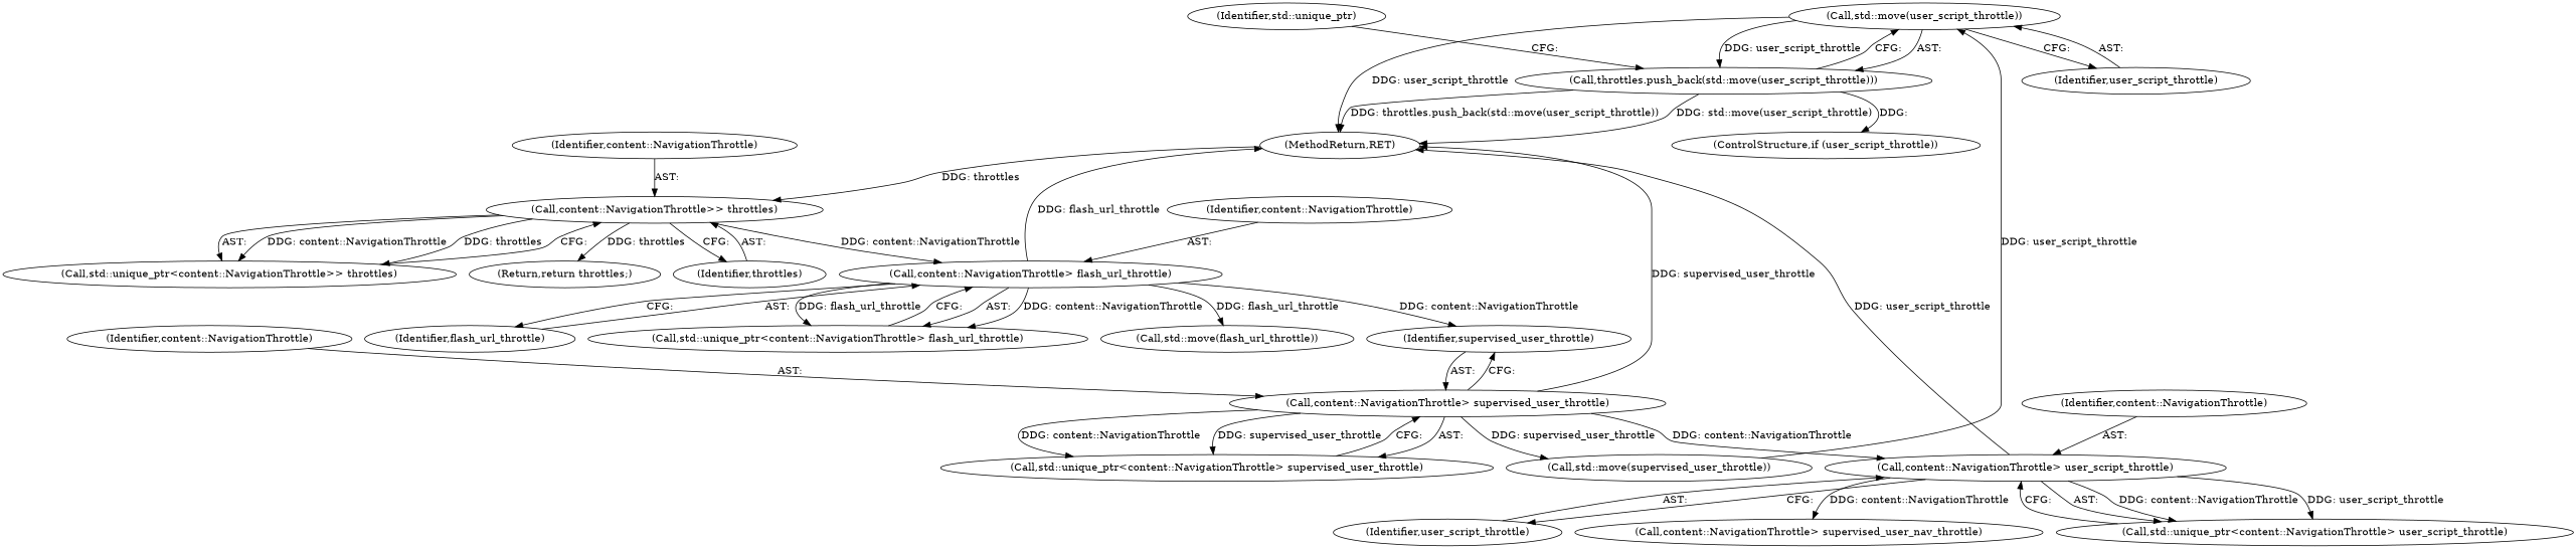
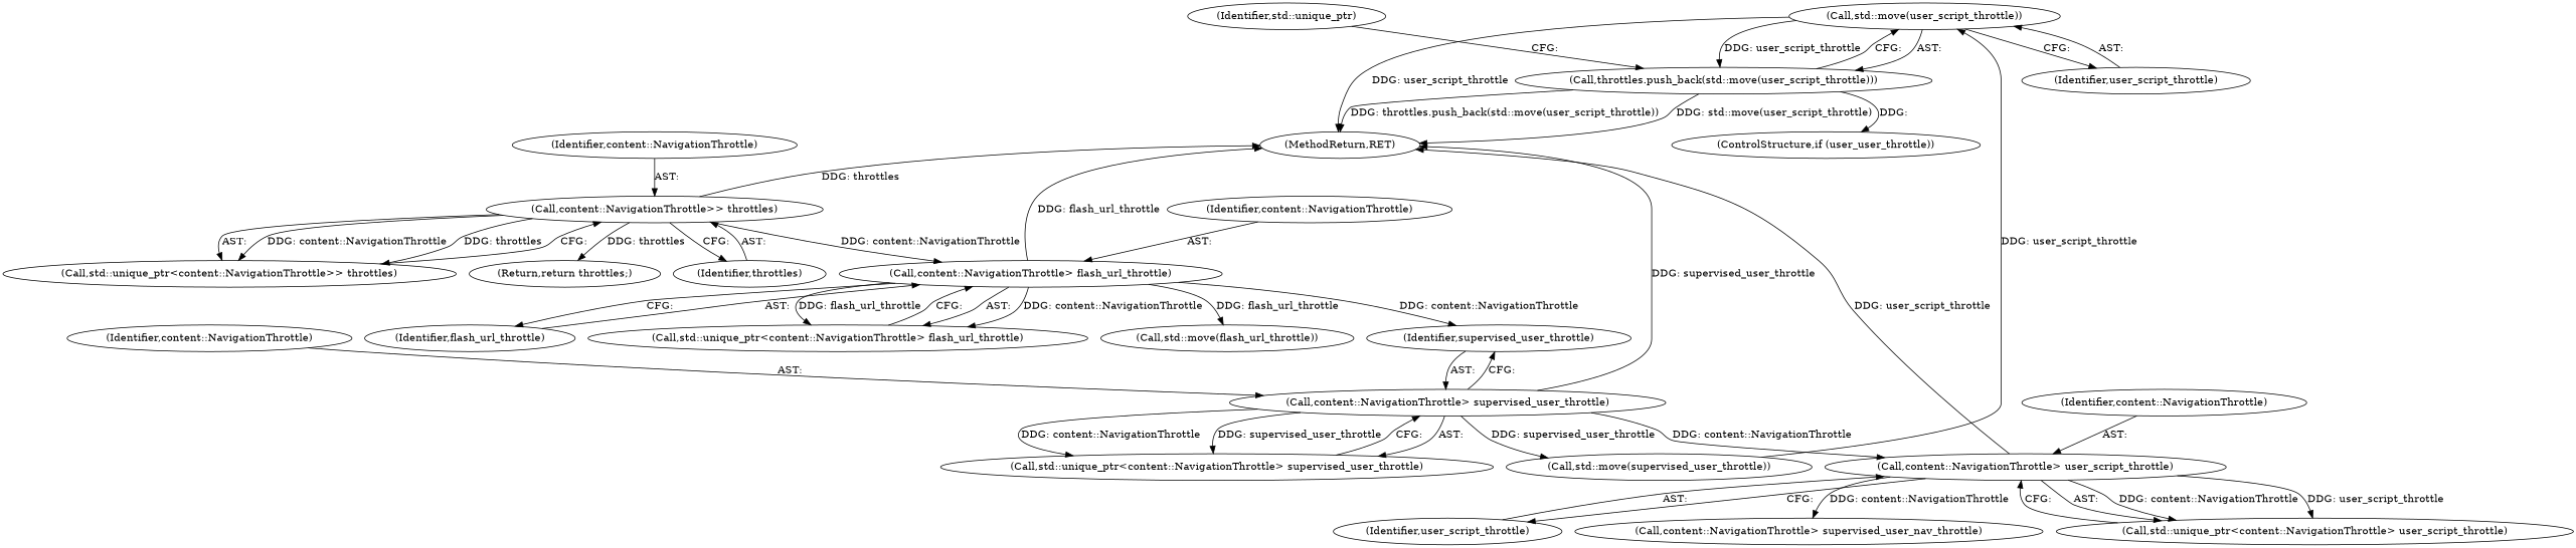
  digraph {
    n1 [label="(Call,std::move(user_script_throttle))"]
    n2 [label="(Call,throttles.push_back(std::move(user_script_throttle)))"]
    n3 [label="(Identifier,user_script_throttle)"]
    n4 [label="(MethodReturn,RET)"]
-   n5 [label="(ControlStructure,if (user_script_throttle))"]
+   n5 [label="(ControlStructure,if (user_user_throttle))"]
    n6 [label="(Call,content::NavigationThrottle> user_script_throttle)"]
    n7 [label="(Identifier,user_script_throttle)"]
    n8 [label="(Call,content::NavigationThrottle> supervised_user_nav_throttle)"]
    n9 [label="(Call,std::unique_ptr<content::NavigationThrottle> user_script_throttle)"]
    n10 [label="(Call,content::NavigationThrottle> supervised_user_throttle)"]
    n11 [label="(Call,std::unique_ptr<content::NavigationThrottle> supervised_user_throttle)"]
    n12 [label="(Call,std::move(supervised_user_throttle))"]
    n13 [label="(Identifier,supervised_user_throttle)"]
    n14 [label="(Call,content::NavigationThrottle> flash_url_throttle)"]
    n15 [label="(Identifier,flash_url_throttle)"]
    n16 [label="(Call,std::unique_ptr<content::NavigationThrottle> flash_url_throttle)"]
    n17 [label="(Call,std::move(flash_url_throttle))"]
    n18 [label="(Call,content::NavigationThrottle>> throttles)"]
    n19 [label="(Call,std::unique_ptr<content::NavigationThrottle>> throttles)"]
    n20 [label="(Return,return throttles;)"]
    n21 [label="(Identifier,throttles)"]
    n22 [label="(Identifier,content::NavigationThrottle)"]
    n23 [label="(Identifier,std::unique_ptr)"]
    n24 [label="(Identifier,content::NavigationThrottle)"]
    n25 [label="(Identifier,content::NavigationThrottle)"]
    n26 [label="(Identifier,content::NavigationThrottle)"]
    n1 -> n2 [label="AST: "]
    n1 -> n2 [label="DDG: user_script_throttle"]
    n1 -> n3 [label="CFG: "]
    n1 -> n4 [label="DDG: user_script_throttle"]
    n2 -> n1 [label="CFG: "]
    n2 -> n4 [label="DDG: std::move(user_script_throttle)"]
    n2 -> n4 [label="DDG: throttles.push_back(std::move(user_script_throttle))"]
    n2 -> n5 [label="DDG: "]
    n3 -> n1 [label="AST: "]
    n6 -> n4 [label="DDG: user_script_throttle"]
    n6 -> n7 [label="CFG: "]
    n6 -> n8 [label="DDG: content::NavigationThrottle"]
    n6 -> n9 [label="AST: "]
    n6 -> n9 [label="DDG: content::NavigationThrottle"]
    n6 -> n9 [label="DDG: user_script_throttle"]
    n7 -> n6 [label="AST: "]
    n9 -> n6 [label="CFG: "]
    n10 -> n4 [label="DDG: supervised_user_throttle"]
    n10 -> n6 [label="DDG: content::NavigationThrottle"]
    n10 -> n11 [label="AST: "]
    n10 -> n11 [label="DDG: content::NavigationThrottle"]
    n10 -> n11 [label="DDG: supervised_user_throttle"]
    n10 -> n12 [label="DDG: supervised_user_throttle"]
    n10 -> n13 [label="CFG: "]
    n11 -> n10 [label="CFG: "]
    n12 -> n1 [label="DDG: user_script_throttle"]
    n13 -> n10 [label="AST: "]
    n14 -> n4 [label="DDG: flash_url_throttle"]
    n14 -> n13 [label="DDG: content::NavigationThrottle"]
    n14 -> n15 [label="CFG: "]
    n14 -> n16 [label="AST: "]
    n14 -> n16 [label="DDG: content::NavigationThrottle"]
    n14 -> n16 [label="DDG: flash_url_throttle"]
    n14 -> n17 [label="DDG: flash_url_throttle"]
    n15 -> n14 [label="AST: "]
    n16 -> n14 [label="CFG: "]
-   n4 -> n18 [label="DDG: throttles"]
+   n18 -> n4 [label="DDG: throttles"]
    n18 -> n14 [label="DDG: content::NavigationThrottle"]
    n18 -> n19 [label="AST: "]
    n18 -> n19 [label="DDG: content::NavigationThrottle"]
    n18 -> n19 [label="DDG: throttles"]
    n18 -> n20 [label="DDG: throttles"]
    n18 -> n21 [label="CFG: "]
    n19 -> n18 [label="CFG: "]
    n21 -> n18 [label="AST: "]
    n22 -> n6 [label="AST: "]
    n23 -> n2 [label="CFG: "]
    n24 -> n10 [label="AST: "]
    n25 -> n14 [label="AST: "]
    n26 -> n18 [label="AST: "]
  }
